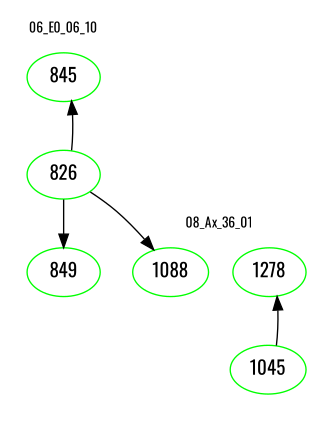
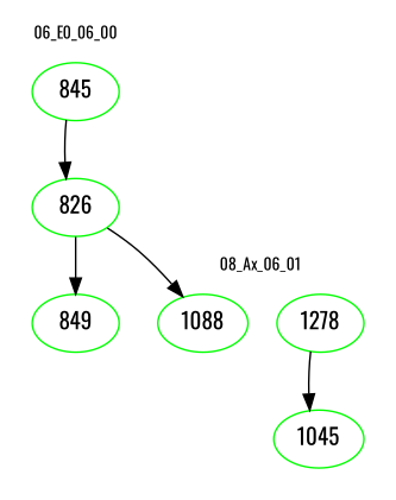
  digraph {
    fontname=Oswald
    node [color=green fontname=Oswald]
    edge [color=black fontname=Oswald]
    n1 [label=1278]
    n2 [label=1045]
    n3 [label=1088]
    n4 [label=845]
    n5 [label=826]
    n6 [label=849]
    subgraph cluster_1 {
      color=white
      fontsize=10
-     label="08_Ax_36_01"
+     label="08_Ax_06_01"
      n1
      n2
      n3
    }
    subgraph cluster_2 {
      color=white
      fontsize=10
-     label="06_E0_06_10"
+     label="06_E0_06_00"
      n4
      n5
      n6
    }
-   n2 -> n1
-   n5 -> n4
+   n1 -> n2
+   n4 -> n5
    n5 -> n3
    n5 -> n6
  }
